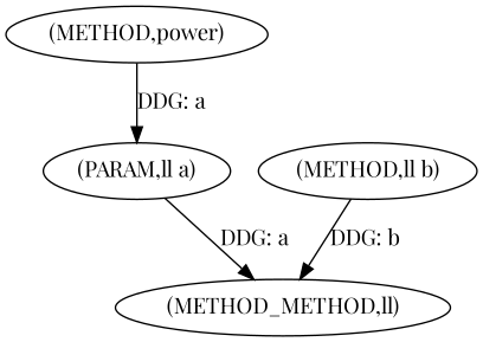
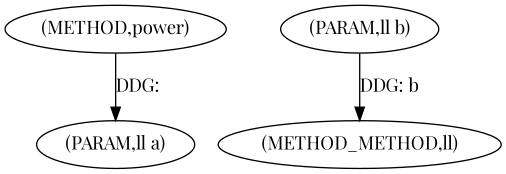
  digraph {
    fontname="Playfair Display"
    node [fontname="Playfair Display"]
    edge [fontname="Playfair Display"]
    n1 [label="(METHOD,power)"]
    n2 [label="(PARAM,ll a)"]
    n3 [label="(METHOD_METHOD,ll)"]
-   n4 [label="(METHOD,ll b)"]
-   n1 -> n2 [label="DDG: a"]
-   n2 -> n3 [label="DDG: a"]
+   n4 [label="(PARAM,ll b)"]
+   n1 -> n2 [label="DDG: "]
    n4 -> n3 [label="DDG: b"]
  }
